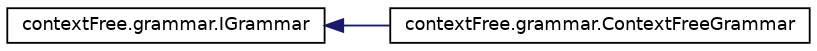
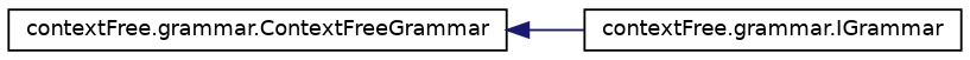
  digraph {
    rankdir=LR
    node [color=black fillcolor=white fontname=Helvetica fontsize=10 shape=record style=filled]
    n1 [height=0.2 label="contextFree.grammar.IGrammar" width=0.4]
    n2 [height=0.2 label="contextFree.grammar.ContextFreeGrammar" width=0.4]
-   n1 -> n2 [color=midnightblue dir=back fontname=Helvetica fontsize=10 labelfontname=Helvetica labelfontsize=10 style=solid]
+   n2 -> n1 [color=midnightblue dir=back fontname=Helvetica fontsize=10 labelfontname=Helvetica labelfontsize=10 style=solid]
  }
